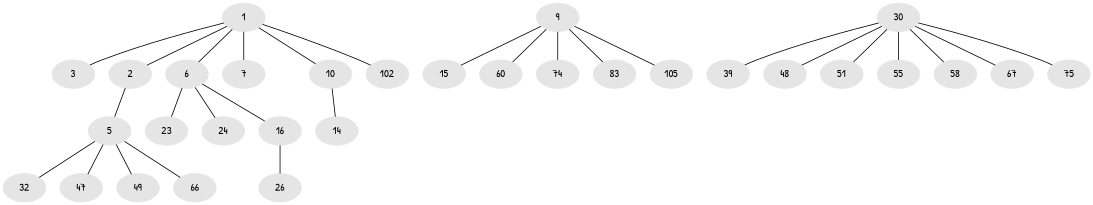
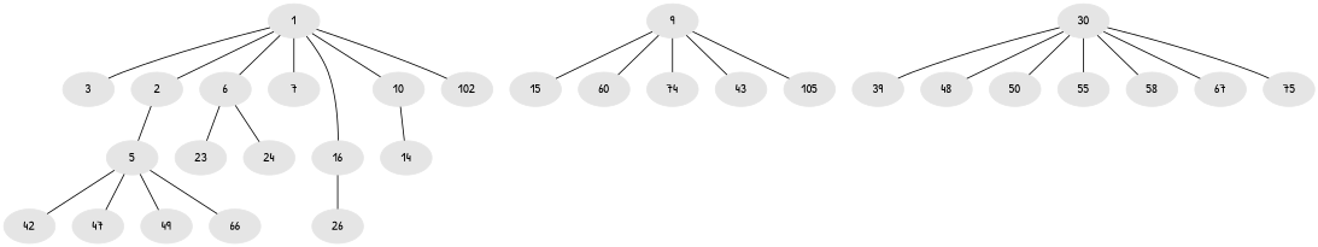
  graph {
    fontname="Patrick Hand"
    node [color=gray90 fontname="Patrick Hand" style=filled]
    edge [fontname="Patrick Hand"]
    1 [super="+2+44"]
    3 [super="+12+17"]
    n3 [label=2]
    6 [super="+34+69+81+36+8+22"]
    7
    10
    16 [super="+43+19"]
    102
    5 [super="+89+13"]
    23
    24 [super="+31"]
    9 [super="+21+20"]
    15 [super="+93+46"]
    60
    74
-   83
+   83 [label=43]
    105
    14 [super="+18"]
    26 [super="+29"]
    30 [super="+33+79+104+61"]
    39 [super="+63"]
    48 [super="+54"]
-   50 [label=51]
+   50
    55
    58
    67
    75 [super="+84+98"]
-   42 [super="+56" label=32]
+   42 [super="+56"]
    47
    49
    66
    1 -- 3
    1 -- n3
    1 -- 6
    1 -- 7
    1 -- 10
-   6 -- 16
+   1 -- 16
    1 -- 102
    n3 -- 5
    6 -- 23
    6 -- 24
    10 -- 14
    16 -- 26
    5 -- 42
    5 -- 47
    5 -- 49
    5 -- 66
    9 -- 15
    9 -- 60
    9 -- 74
    9 -- 83
    9 -- 105
    30 -- 39
    30 -- 48
    30 -- 50
    30 -- 55
    30 -- 58
    30 -- 67
    30 -- 75
  }
